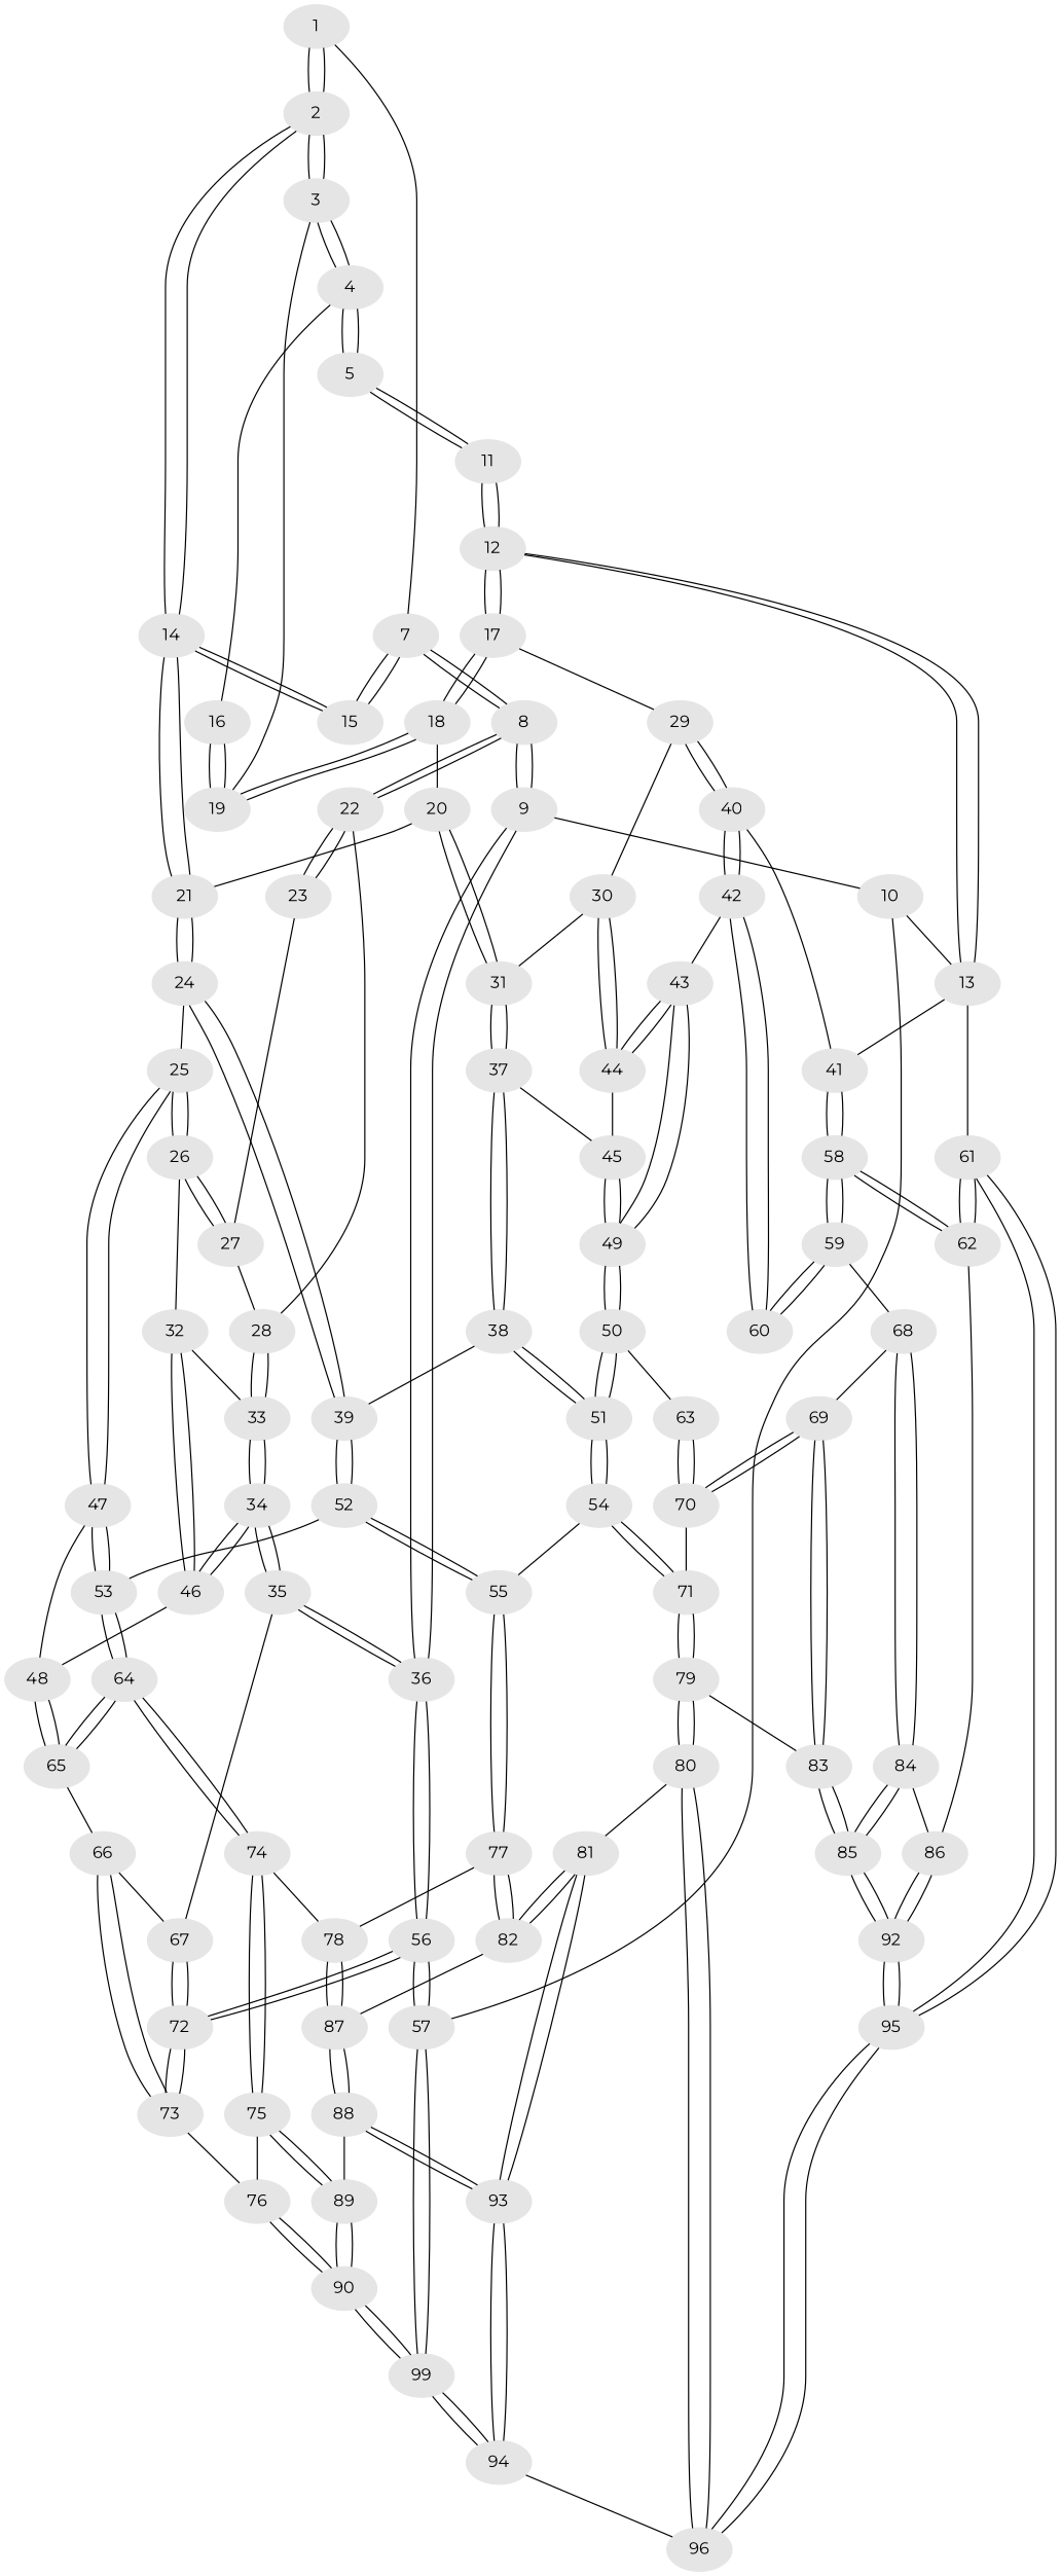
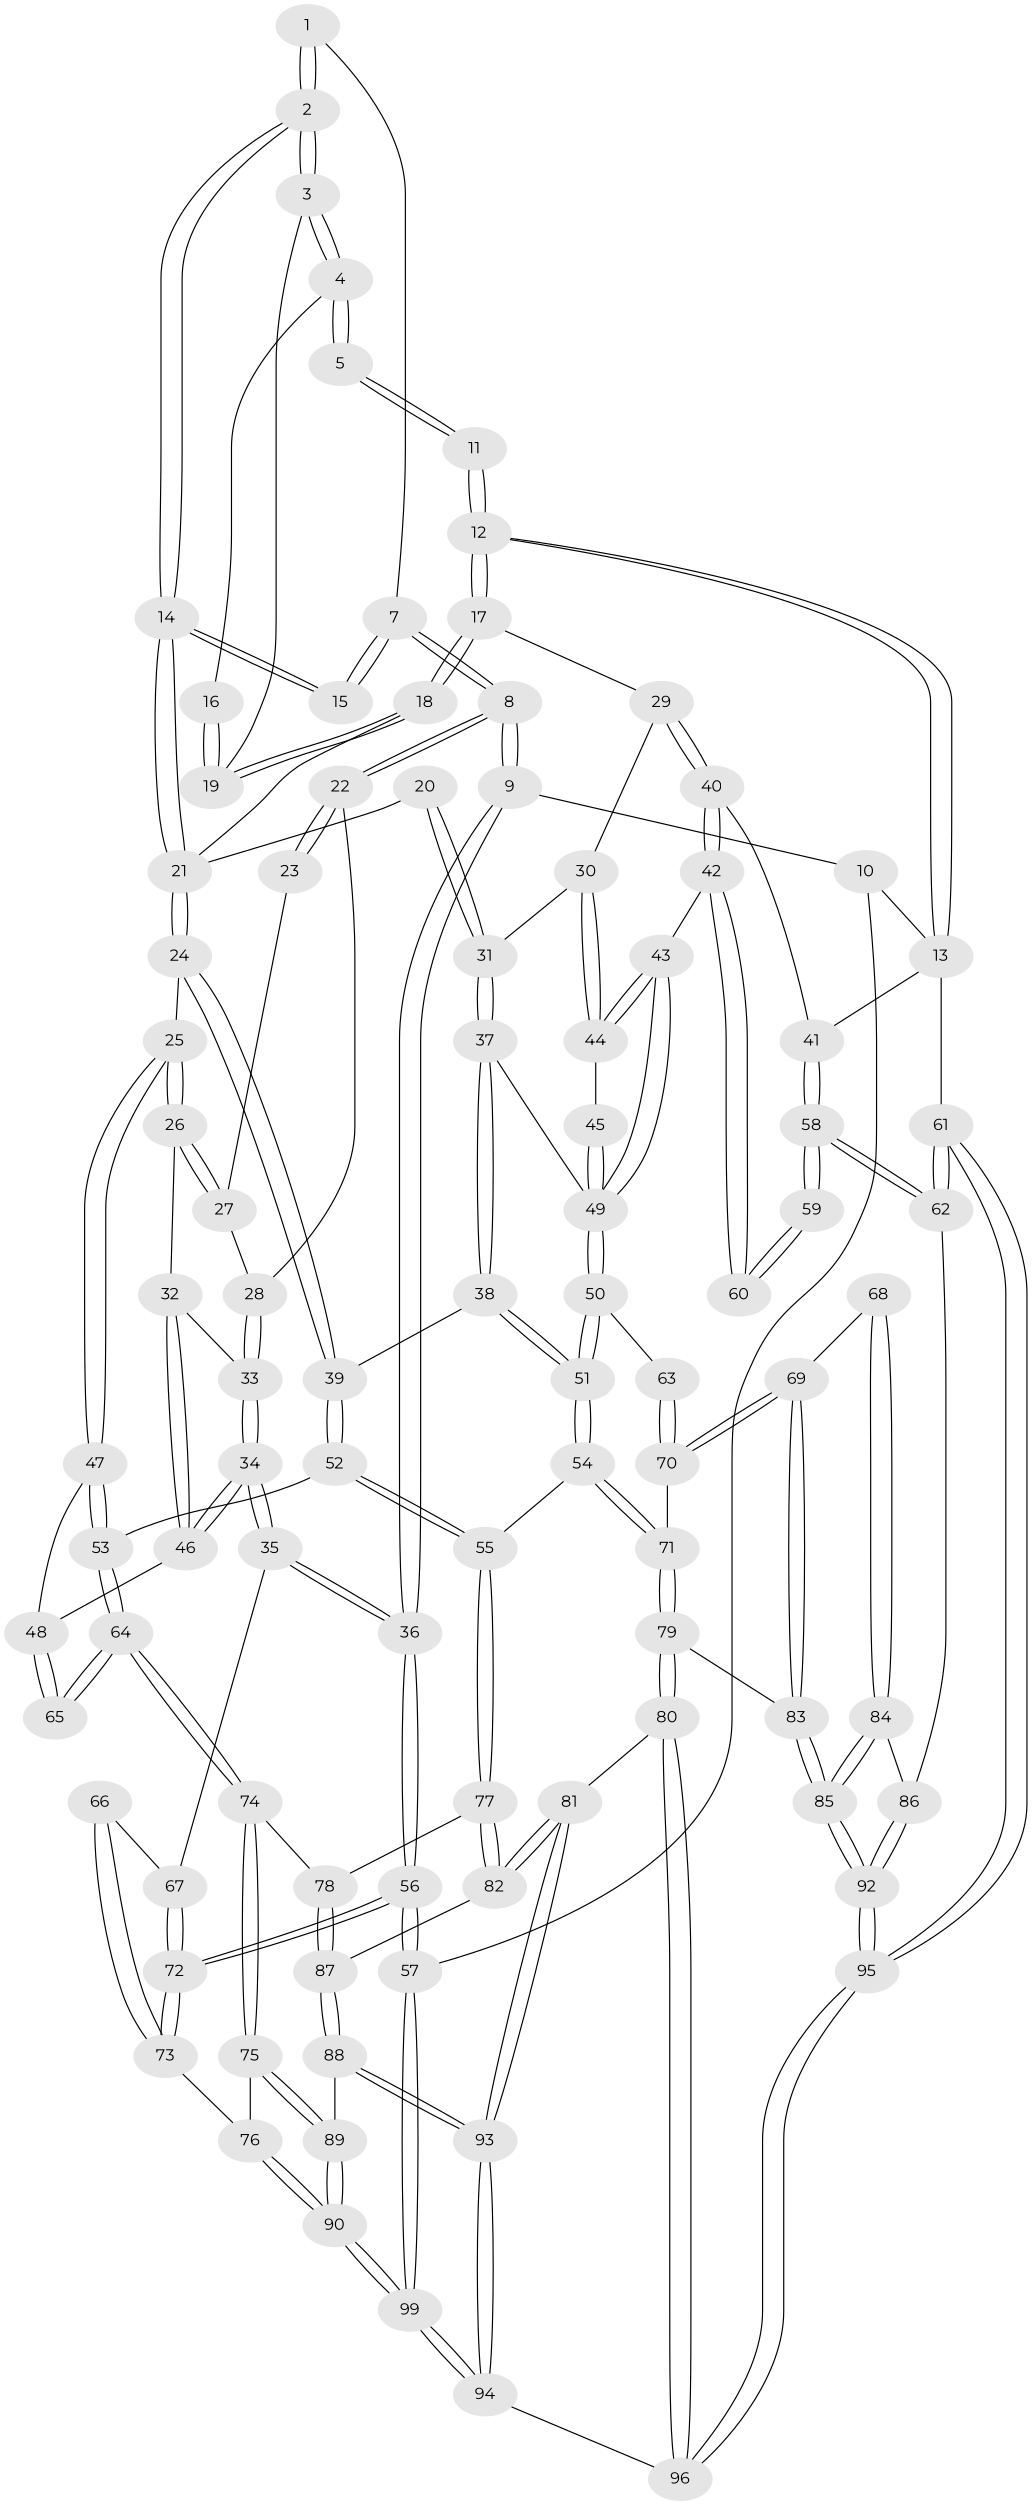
  graph {
    fontname=Montserrat
    node [color=gray90 fontname=Montserrat style=filled]
    edge [fontname=Montserrat]
    1
    2
    7
    3
    14
    8
    15
    4
    19
    21
    5
    16
    11
    12
    10
    13
    57
    9
    22
    36
    23
    28
    56
    41
    61
    n26 [label=99]
    17
    18
    29
    58
    62
    95
    24
    20
    30
    40
    31
    37
    25
    39
    27
    33
    26
    47
    52
    32
    48
    53
    46
    34
    44
    42
    45
    38
    35
    67
    72
    51
    49
    54
    55
    43
    60
    59
    50
    65
    64
    66
    63
    70
    71
    77
    74
    79
    78
    82
    73
    94
    68
    86
    69
    84
    96
    92
    75
    76
    83
    85
    80
    90
    89
    87
    88
    81
    93
    1 -- 2
    1 -- 2
    1 -- 7
    2 -- 3
    2 -- 3
    2 -- 14
    2 -- 14
    7 -- 8
    7 -- 8
    7 -- 15
    7 -- 15
    3 -- 4
    3 -- 4
    3 -- 19
    14 -- 15
    14 -- 15
    14 -- 21
    14 -- 21
    8 -- 9
    8 -- 9
    8 -- 22
    8 -- 22
    4 -- 5
    4 -- 5
    4 -- 16
    21 -- 24
    21 -- 24
    5 -- 11
    5 -- 11
    16 -- 19
    16 -- 19
    11 -- 12
    11 -- 12
    12 -- 13
    12 -- 13
    12 -- 17
    12 -- 17
    10 -- 13
    10 -- 57
    13 -- 41
    13 -- 61
    57 -- n26
    57 -- n26
    9 -- 10
    9 -- 36
    9 -- 36
    22 -- 23
    22 -- 23
    22 -- 28
    36 -- 56
    36 -- 56
    23 -- 27
    28 -- 33
    28 -- 33
    56 -- 57
    56 -- 57
    56 -- 72
    56 -- 72
    41 -- 58
    41 -- 58
    61 -- 62
    61 -- 62
    61 -- 95
    61 -- 95
    n26 -- 94
    n26 -- 94
    17 -- 18
    17 -- 18
    17 -- 29
    18 -- 19
    18 -- 19
-   18 -- 20
+   18 -- 21
    29 -- 30
    29 -- 40
    29 -- 40
    58 -- 62
    58 -- 62
    58 -- 59
    58 -- 59
    62 -- 86
    95 -- 96
    95 -- 96
    24 -- 25
    24 -- 39
    24 -- 39
    20 -- 21
    20 -- 31
    20 -- 31
    30 -- 31
    30 -- 44
    30 -- 44
    40 -- 41
    40 -- 42
    40 -- 42
    31 -- 37
    31 -- 37
-   37 -- 45
+   37 -- 49
    37 -- 38
    37 -- 38
    25 -- 26
    25 -- 26
    25 -- 47
    25 -- 47
    39 -- 52
    39 -- 52
    27 -- 28
    33 -- 34
    33 -- 34
    26 -- 27
    26 -- 27
    26 -- 32
    47 -- 48
    47 -- 53
    47 -- 53
    52 -- 53
    52 -- 55
    52 -- 55
    32 -- 33
    32 -- 46
    32 -- 46
    48 -- 65
    48 -- 65
    53 -- 64
    53 -- 64
    46 -- 48
    34 -- 46
    34 -- 46
    34 -- 35
    34 -- 35
    44 -- 45
    42 -- 43
    42 -- 60
    42 -- 60
    45 -- 49
    45 -- 49
    38 -- 39
    38 -- 51
    38 -- 51
    35 -- 36
    35 -- 36
    35 -- 67
    67 -- 72
    67 -- 72
    72 -- 73
    72 -- 73
    51 -- 54
    51 -- 54
    49 -- 50
    49 -- 50
    54 -- 55
    54 -- 71
    54 -- 71
    55 -- 77
    55 -- 77
    43 -- 44
    43 -- 44
    43 -- 49
    43 -- 49
    59 -- 60
    59 -- 60
-   59 -- 68
    50 -- 51
    50 -- 51
    50 -- 63
-   65 -- 66
    64 -- 65
    64 -- 65
    64 -- 74
    64 -- 74
    66 -- 67
    66 -- 73
    66 -- 73
    63 -- 70
    63 -- 70
    70 -- 71
    71 -- 79
    71 -- 79
    77 -- 78
    77 -- 82
    77 -- 82
    74 -- 78
    74 -- 75
    74 -- 75
    79 -- 83
    79 -- 80
    79 -- 80
    78 -- 87
    78 -- 87
    82 -- 87
    73 -- 76
    94 -- 96
    68 -- 69
    68 -- 84
    68 -- 84
    86 -- 92
    86 -- 92
    69 -- 70
    69 -- 70
    69 -- 83
    69 -- 83
    84 -- 86
    84 -- 85
    84 -- 85
    92 -- 95
    92 -- 95
    75 -- 76
    75 -- 89
    75 -- 89
    76 -- 90
    76 -- 90
    83 -- 85
    83 -- 85
    85 -- 92
    85 -- 92
    80 -- 96
    80 -- 96
    80 -- 81
    90 -- n26
    90 -- n26
    89 -- 90
    89 -- 90
    87 -- 88
    87 -- 88
    88 -- 89
    88 -- 93
    88 -- 93
    81 -- 82
    81 -- 82
    81 -- 93
    81 -- 93
    93 -- 94
    93 -- 94
  }
